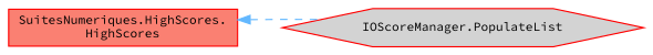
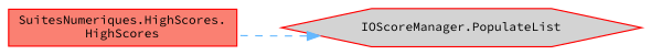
  digraph {
    rankdir=RL
    fontname="Source Code Pro"
    node [color=red fontname="Source Code Pro" fontsize=10 style=filled]
    n1 [fillcolor=lightgrey fontcolor=black height=0.2 label="IOScoreManager.PopulateList" shape=hexagon width=0.4]
    n2 [fillcolor=salmon height=0.2 label="SuitesNumeriques.HighScores.\lHighScores" shape=box width=0.4]
-   n2 -> n1 [color=steelblue1 dir=back fontname="Source Code Pro" fontsize=10 labelfontname=Helvetica labelfontsize=10 style=dashed]
+   n1 -> n2 [color=steelblue1 dir=back fontname="Source Code Pro" fontsize=10 labelfontname=Helvetica labelfontsize=10 style=dashed]
  }
